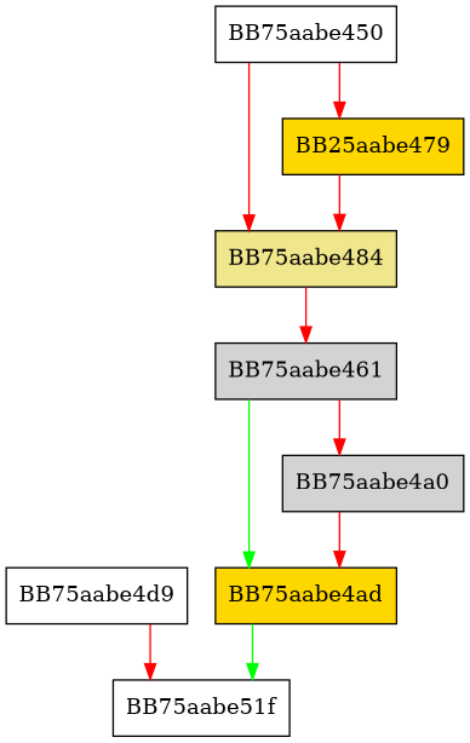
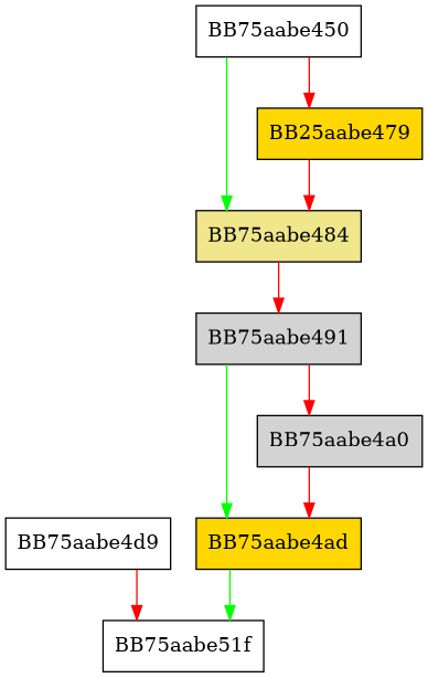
  digraph {
    splines=ortho
    node [fillcolor=white shape=box style=filled]
    edge [color=red]
    BB75aabe484 [fillcolor=khaki]
    BB75aabe450
    n3 [fillcolor=gold label=BB25aabe479]
-   BB75aabe491 [fillcolor=lightgrey label=BB75aabe461]
+   BB75aabe491 [fillcolor=lightgrey]
    BB75aabe4ad [fillcolor=gold]
    BB75aabe4a0 [fillcolor=lightgrey]
    BB75aabe51f
    n8 [label=BB75aabe4d9]
    BB75aabe484 -> BB75aabe491
-   BB75aabe450 -> BB75aabe484
+   BB75aabe450 -> BB75aabe484 [color=green]
    BB75aabe450 -> n3
    n3 -> BB75aabe484
    BB75aabe491 -> BB75aabe4ad [color=green]
    BB75aabe491 -> BB75aabe4a0
    BB75aabe4ad -> BB75aabe51f [color=green]
    BB75aabe4a0 -> BB75aabe4ad
    n8 -> BB75aabe51f
  }
